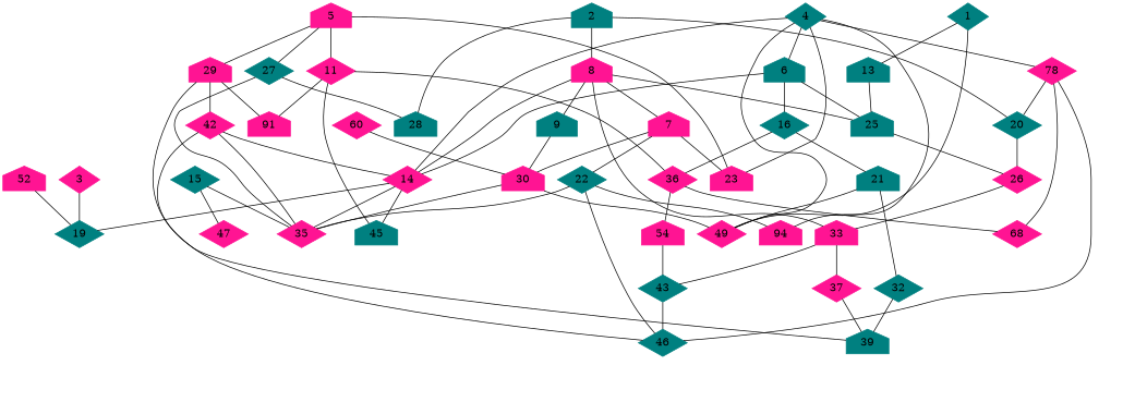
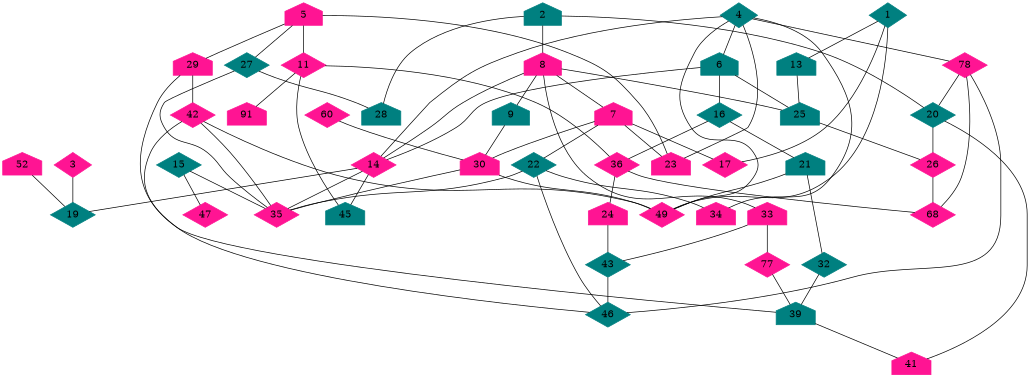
  graph {
    node [color=deeppink shape=diamond style=filled]
    edge [weight=1.0]
    1 [color=teal]
    13 [color=teal shape=house]
+   17
    n4 [label=49]
    25 [color=teal shape=house]
    2 [color=teal shape=house]
    8 [shape=house]
    20 [color=teal]
    28 [color=teal shape=house]
    14
    7 [shape=house]
    9 [color=teal shape=house]
    33 [shape=house]
    26
+   41 [shape=house]
    19 [color=teal]
    3
    4 [color=teal]
    6 [color=teal shape=house]
    n20 [label=78]
    23 [shape=house]
-   34 [shape=house label=94]
+   34 [shape=house]
    16 [color=teal]
    45 [color=teal shape=house]
    35
    n26 [label=68]
    46 [color=teal]
    5 [shape=house]
    11
    27 [color=teal]
    29 [shape=house]
    n32 [label=91 shape=house]
    36
    39 [color=teal shape=house]
    42
    21 [color=teal shape=house]
    22 [color=teal]
    30 [shape=house]
    43 [color=teal]
-   37
+   37 [label=77]
    n41 [label=60]
-   24 [shape=house label=54]
+   24 [shape=house]
    n43 [label=52 shape=house]
    15 [color=teal]
    n45 [label=47]
    32 [color=teal]
    1 -- 13
+   1 -- 17
    1 -- n4
    13 -- 25
    25 -- 26
    2 -- 8
    2 -- 20
    2 -- 28
    8 -- 25
    8 -- 14 [weight=2.0]
    8 -- 7
    8 -- 9
    8 -- 33
    20 -- 26
+   20 -- 41
    14 -- 19
    14 -- 45
    14 -- 35
+   7 -- 17
    7 -- 23
    7 -- 22
    7 -- 30
    9 -- 30
    33 -- 43
    33 -- 37 [weight=2.0]
-   26 -- 33
+   26 -- n26
    3 -- 19
    4 -- n4
    4 -- 14
    4 -- 6
    4 -- n20
    4 -- 23
    4 -- 34
    6 -- 25
    6 -- 14
    6 -- 16
    n20 -- 20
    n20 -- n26
    n20 -- 46
    16 -- 36
    16 -- 21
    35 -- 42
    5 -- 23
    5 -- 11 [weight=2.0]
    5 -- 27
    5 -- 29
    11 -- 45
    11 -- n32
    11 -- 36
    27 -- 28
    27 -- 35
-   29 -- n32
    29 -- 39
    29 -- 42
    36 -- n26
    36 -- 24
-   42 -- 14
+   39 -- 41
+   42 -- n4
    42 -- 46
    21 -- n4
    21 -- 32
    22 -- 34
    22 -- 35
    22 -- 46
    30 -- n4
    30 -- 35
    43 -- 46 [weight=2.0]
    37 -- 39
    n41 -- 30
    24 -- 43
    n43 -- 19
    15 -- 35
    15 -- n45
    32 -- 39
  }
